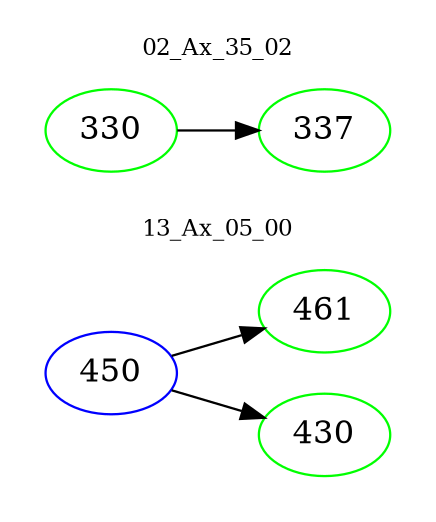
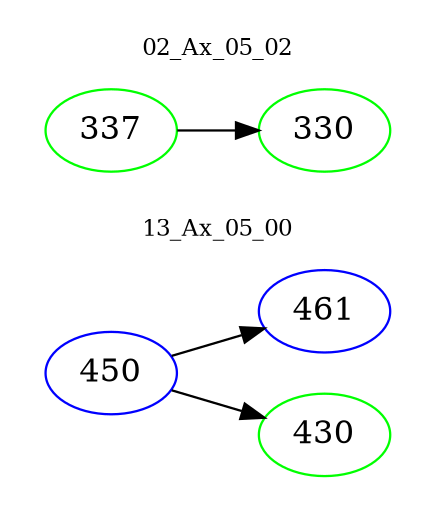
  digraph {
    rankdir=LR
    node [color=green]
    edge [color=black]
    n1 [color=blue label=450]
    n2 [label=430]
-   n3 [label=461]
+   n3 [color=blue label=461]
    n4 [label=337]
    n5 [label=330]
    subgraph cluster_1 {
      color=white
      fontsize=10
      label="13_Ax_05_00"
      n1
      n2
      n3
    }
    subgraph cluster_2 {
      color=white
      fontsize=10
-     label="02_Ax_35_02"
+     label="02_Ax_05_02"
      n4
      n5
    }
    n1 -> n2
    n1 -> n3
-   n5 -> n4
+   n4 -> n5
  }
